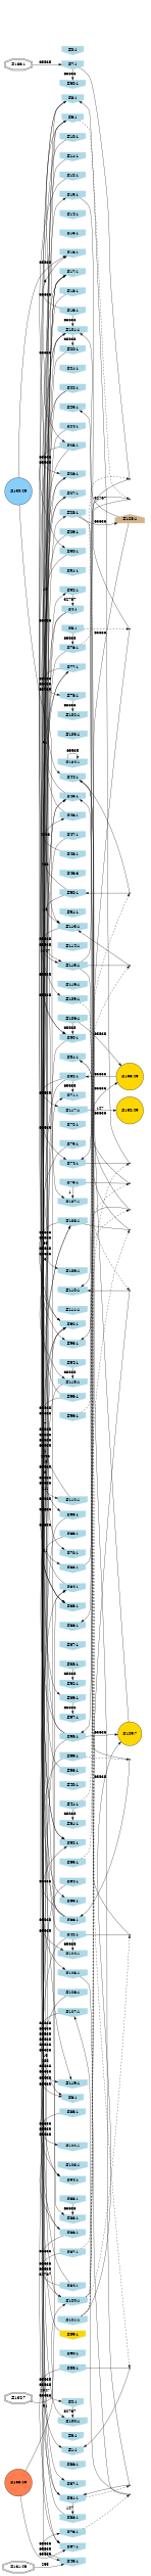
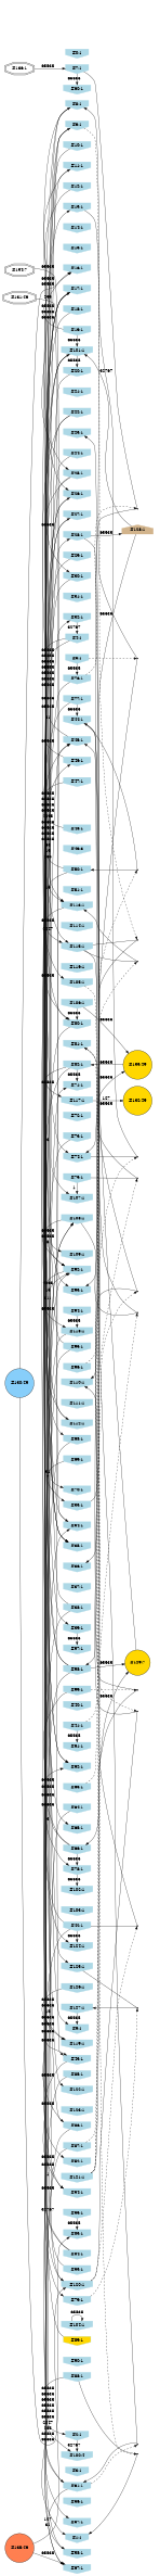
  digraph {
    rankdir=LR
    node [shape=invhouse style=filled color=lightblue]
    rankInputs [shape=circle style=invisible color=""]
    n2 [label="#0:1"]
    n3 [label="#1:1"]
    n4 [label="#2:1"]
    n5 [label="#3:1"]
    n6 [label="#4:1"]
    n7 [label="#5:1"]
    n8 [label="#6:1"]
    n9 [label="#7:1"]
    n10 [label="#8:1"]
    n11 [label="#9:1"]
    n12 [label="#10:1"]
    n13 [label="#11:1"]
    n14 [label="#12:1"]
    n15 [label="#13:1"]
    n16 [label="#14:1"]
    n17 [label="#15:1"]
    n18 [label="#16:1"]
    n19 [label="#17:1"]
    n20 [label="#18:1"]
    n21 [label="#19:1"]
    n22 [label="#20:1"]
    n23 [label="#21:1"]
    n24 [label="#22:1"]
    n25 [label="#23:1"]
    n26 [label="#24:1"]
    n27 [label="#25:1"]
    n28 [label="#26:1"]
    n29 [label="#27:1"]
    n30 [label="#28:1"]
    n31 [label="#29:1"]
    n32 [label="#30:1"]
    n33 [label="#31:1"]
    n34 [label="#32:1"]
    n35 [label="#33:1"]
    n36 [label="#34:1"]
    n37 [label="#35:1"]
    n38 [label="#36:1"]
    n39 [label="#37:1"]
    n40 [label="#38:1"]
    n41 [label="#39:1"]
    n42 [label="#40:1"]
    n43 [label="#41:1"]
    n44 [label="#42:1"]
    n45 [label="#43:1"]
    n46 [label="#44:1"]
    n47 [label="#45:1"]
    n48 [label="#46:1"]
    n49 [label="#47:1"]
    n50 [label="#48:1"]
    n51 [label="#49:3"]
    n52 [label="#50:1"]
    n53 [label="#51:1"]
    n54 [label="#52:1"]
    n55 [label="#53:1"]
    n56 [label="#54:1"]
    n57 [label="#55:1"]
    n58 [label="#56:1"]
    n59 [label="#57:1"]
    n60 [label="#58:1"]
    n61 [label="#60:1"]
    n62 [label="#61:1"]
    n63 [label="#62:1"]
    n64 [label="#63:1"]
    n65 [label="#64:1"]
    n66 [label="#65:1"]
    n67 [label="#66:1"]
    n68 [label="#67:1"]
    n69 [label="#68:1"]
    n70 [label="#69:1"]
    n71 [label="#70:1"]
    n72 [label="#71:1"]
    n73 [label="#72:1"]
    n74 [label="#73:1"]
    n75 [label="#74:1"]
    n76 [label="#75:1"]
    n77 [label="#76:1"]
    n78 [label="#77:1"]
    n79 [label="#78:1"]
    n80 [label="#79:1"]
    n81 [label="#80:1"]
    n82 [label="#81:1"]
    n83 [label="#82:1"]
    n84 [label="#83:1"]
    n85 [label="#84:1"]
    n86 [label="#85:1"]
    n87 [label="#86:1"]
    n88 [label="#87:1"]
    n89 [label="#88:1"]
    n90 [fillcolor=gold label="#89:1"]
    n91 [label="#90:1"]
    n92 [label="#91:1"]
    n93 [label="#92:1"]
    n94 [label="#93:1"]
    n95 [label="#94:1"]
    n96 [label="#95:1"]
    n97 [label="#96:1"]
    n98 [label="#97:1"]
    n99 [label="#98:1"]
    n100 [label="#99:1"]
-   n101 [label="#100:1"]
+   n101 [label="#100:4"]
    n102 [label="#101:1"]
    n103 [label="#102:1"]
    n104 [label="#103:1"]
    n105 [label="#104:1"]
    n106 [label="#105:1"]
    n107 [label="#106:1"]
    n108 [label="#107:1"]
    n109 [label="#108:1"]
    n110 [label="#109:1"]
    n111 [label="#110:1"]
    n112 [label="#111:1"]
    n113 [label="#112:1"]
    n114 [label="#113:1"]
    n115 [label="#114:1"]
    n116 [label="#115:1"]
    n117 [label="#116:1"]
    n118 [label="#117:1"]
    n119 [label="#118:1"]
    n120 [label="#119:1"]
    n121 [label="#120:1"]
    n122 [label="#121:1"]
    n123 [label="#122:1"]
    n124 [label="#123:1"]
    n125 [label="#124:1"]
    n126 [label="#125:1"]
    n127 [label="#126:1"]
    n128 [label="#127:1"]
    rankOutputs [shape=circle style=invisible color=""]
    n130 [color=tan label="#128:1" shape=house]
    145 [shape=point style="" color=""]
    148 [shape=point style="" color=""]
    146 [shape=point style="" color=""]
    151 [shape=point style="" color=""]
    n135 [fillcolor=gold label="#133:49" shape=circle color=""]
    144 [shape=point style="" color=""]
    143 [shape=point style="" color=""]
    140 [shape=point style="" color=""]
    149 [shape=point style="" color=""]
    147 [shape=point style="" color=""]
    150 [shape=point style="" color=""]
    138 [shape=point style="" color=""]
    152 [shape=point style="" color=""]
    142 [shape=point style="" color=""]
    n145 [fillcolor=gold label="#129:7" shape=circle color=""]
    141 [shape=point style="" color=""]
    139 [shape=point style="" color=""]
    n148 [fillcolor=gold label="#132:49" shape=circle color=""]
    n149 [fillcolor=lightskyblue label="#130:49" shape=circle color=""]
    n150 [label="#131:49" shape=doubleoctagon style="" color=""]
    n151 [label="#134:7" shape=doubleoctagon style="" color=""]
    n152 [fillcolor=coral label="#135:49" shape=circle color=""]
    n153 [label="#136:1" shape=doubleoctagon style="" color=""]
    subgraph sub_1 {
      rank=same
      rankInputs
      n2
      n3
      n4
      n5
      n6
      n7
      n8
      n9
      n10
      n11
      n12
      n13
      n14
      n15
      n16
      n17
      n18
      n19
      n20
      n21
      n22
      n23
      n24
      n25
      n26
      n27
      n28
      n29
      n30
      n31
      n32
      n33
      n34
      n35
      n36
      n37
      n38
      n39
      n40
      n41
      n42
      n43
      n44
      n45
      n46
      n47
      n48
      n49
      n50
      n51
      n52
      n53
      n54
      n55
      n56
      n57
      n58
      n59
      n60
      n61
      n62
      n63
      n64
      n65
      n66
      n67
      n68
      n69
      n70
      n71
      n72
      n73
      n74
      n75
      n76
      n77
      n78
      n79
      n80
      n81
      n82
      n83
      n84
      n85
      n86
      n87
      n88
      n89
      n90
      n91
      n92
      n93
      n94
      n95
      n96
      n97
      n98
      n99
      n100
      n101
      n102
      n103
      n104
      n105
      n106
      n107
      n108
      n109
      n110
      n111
      n112
      n113
      n114
      n115
      n116
      n117
      n118
      n119
      n120
      n121
      n122
      n123
      n124
      n125
      n126
      n127
      n128
    }
    subgraph sub_2 {
      rank=same
      rankOutputs
      n130
    }
    rankInputs -> n2 [style=invis]
    rankInputs -> rankOutputs [color=invis]
    n2 -> n3 [style=invis]
    n3 -> n4 [style=invis]
    n4 -> n5 [style=invis]
    n4 -> n101 [label=32767]
    n5 -> n6 [style=invis]
    n6 -> n7 [style=invis]
    n6 -> n37 [label=65535]
    n6 -> n123 [label=65535]
    n7 -> n8 [style=invis]
    n7 -> n77 [label=65535]
    n7 -> 145 [style=dashed]
    n8 -> n9 [style=invis]
    n9 -> n10 [style=invis]
    n9 -> n61 [label=65535]
    n9 -> 148 [dir=none]
    n10 -> n11 [style=invis]
    n10 -> n27 [label=65535]
    n10 -> n93 [label=65535]
    n11 -> n12 [style=invis]
    n11 -> n41 [label=65535]
    n11 -> n108 [label=3]
    n11 -> 146 [style=dashed]
    n12 -> n13 [style=invis]
    n12 -> n94 [label=65535]
    n13 -> n14 [style=invis]
    n13 -> n56 [label=65535]
    n14 -> n15 [style=invis]
    n14 -> n28 [label=65535]
    n15 -> n16 [style=invis]
    n15 -> 145 [dir=none]
    n16 -> n17 [style=invis]
    n17 -> n18 [style=invis]
    n18 -> n19 [style=invis]
    n19 -> n20 [style=invis]
    n19 -> n37 [label=65535]
    n19 -> n37 [label=127]
    n20 -> n21 [style=invis]
    n20 -> n126 [label=65535]
    n21 -> n18 [label=65535]
    n21 -> n22 [style=invis]
    n21 -> n102 [label=65535]
    n22 -> n23 [style=invis]
    n22 -> n71 [label=7]
    n23 -> n24 [style=invis]
    n24 -> n8 [label=65535]
    n24 -> n25 [style=invis]
    n24 -> n116 [label=65535]
    n25 -> n26 [style=invis]
    n26 -> n27 [style=invis]
    n26 -> n101 [label=255]
    n27 -> n28 [style=invis]
    n27 -> n32 [label=65535]
    n27 -> n79 [label=65535]
    n28 -> n29 [style=invis]
    n28 -> n75 [label=65535]
    n29 -> n30 [style=invis]
    n29 -> n81 [label=65535]
    n30 -> n31 [style=invis]
    n30 -> n130 [label=65535]
    n30 -> 151 [dir=none]
    n31 -> n32 [style=invis]
    n31 -> n116 [label=2047]
    n32 -> n33 [style=invis]
    n32 -> n114 [label=15]
    n33 -> n34 [style=invis]
    n34 -> n6 [label=32767]
    n34 -> n35 [style=invis]
    n35 -> n36 [style=invis]
    n35 -> n135 [label=65535]
    n36 -> n29 [label=65535]
    n36 -> n37 [style=invis]
    n37 -> n38 [style=invis]
    n38 -> n39 [style=invis]
    n39 -> n40 [style=invis]
+   n40 -> n13 [label=65535]
    n40 -> n41 [style=invis]
    n40 -> n54 [label=65535]
    n41 -> n42 [style=invis]
    n41 -> n98 [label=65535]
    n42 -> n43 [style=invis]
    n43 -> n44 [style=invis]
    n43 -> n62 [label=65535]
    n43 -> 144 [style=dashed]
    n44 -> n45 [style=invis]
    n44 -> n56 [label=65535]
    n44 -> n109 [label=65535]
    n44 -> n125 [label=65535]
    n44 -> 143 [dir=none]
    n45 -> n46 [style=invis]
    n45 -> n80 [label=65535]
    n46 -> n47 [style=invis]
    n46 -> 140 [dir=none]
    n46 -> 149 [dir=none]
    n47 -> n48 [style=invis]
    n47 -> n102 [label=31]
    n48 -> n19 [label=65535]
    n48 -> n49 [style=invis]
    n49 -> n50 [style=invis]
    n49 -> n63 [label=65535]
    n50 -> n48 [label=4095]
    n50 -> n51 [style=invis]
    n51 -> n52 [style=invis]
    n52 -> n28 [label=255]
    n52 -> n53 [style=invis]
    n52 -> n114 [label=15]
    n53 -> n54 [style=invis]
    n54 -> n55 [style=invis]
    n55 -> n47 [label=1]
    n55 -> n56 [style=invis]
    n56 -> n57 [style=invis]
    n57 -> n58 [style=invis]
    n57 -> n84 [label=65535]
    n58 -> n59 [style=invis]
    n59 -> n60 [style=invis]
    n60 -> n36 [label=65535]
    n61 -> n62 [style=invis]
    n62 -> n63 [style=invis]
    n63 -> n64 [style=invis]
    n64 -> n65 [style=invis]
    n64 -> 140 [style=dashed]
    n65 -> n4 [label=2047]
    n65 -> n66 [style=invis]
    n66 -> n67 [style=invis]
    n67 -> n63 [label=65535]
    n67 -> n68 [style=invis]
-   n67 -> n78 [label=65535]
+   n67 -> n79 [label=65535]
    n67 -> n109 [label=3]
    n68 -> n69 [style=invis]
    n69 -> n68 [label=65535]
    n69 -> n70 [style=invis]
    n70 -> n35 [label=31]
    n70 -> n71 [style=invis]
    n71 -> n72 [style=invis]
    n72 -> n73 [style=invis]
    n73 -> n74 [style=invis]
    n74 -> n75 [style=invis]
    n74 -> n110 [label=3]
    n75 -> n76 [style=invis]
    n75 -> 147 [dir=none]
    n76 -> n77 [style=invis]
    n76 -> n108 [label=1]
    n76 -> 144 [dir=none]
    n77 -> n78 [style=invis]
    n77 -> n119 [label=65535]
    n77 -> 148 [style=dashed]
    n78 -> n46 [label=65535]
    n78 -> n79 [style=invis]
    n78 -> n81 [label=65535]
    n79 -> n80 [style=invis]
    n79 -> n103 [label=65535]
    n80 -> n81 [style=invis]
    n80 -> 150 [style=dashed]
    n81 -> n82 [style=invis]
    n81 -> n121 [label=65535]
    n82 -> n83 [style=invis]
    n82 -> 138 [style=dashed]
    n83 -> n72 [label=65535]
    n83 -> n84 [style=invis]
    n83 -> n113 [label=511]
    n83 -> n118 [label=65535]
    n84 -> n85 [style=invis]
    n85 -> n30 [label=65535]
    n85 -> n72 [label=32767]
    n85 -> n86 [style=invis]
    n86 -> n59 [label=65535]
    n86 -> n87 [style=invis]
    n87 -> n15 [label=65535]
    n87 -> n88 [style=invis]
    n87 -> n92 [label=65535]
    n88 -> n3 [label=65535]
    n88 -> n89 [style=invis]
    n88 -> 152 [style=dashed]
    n89 -> n68 [label=65535]
    n89 -> n90 [style=invis]
    n89 -> 142 [dir=none]
    n90 -> n91 [style=invis]
    n90 -> n93 [label=65535]
    n91 -> n92 [style=invis]
    n92 -> n34 [label=65535]
    n92 -> n60 [label=127]
    n92 -> n93 [style=invis]
    n92 -> 151 [style=dashed]
    n93 -> n69 [label=4095]
    n93 -> n94 [style=invis]
    n94 -> n95 [style=invis]
    n95 -> n96 [style=invis]
    n95 -> n119 [label=65535]
    n96 -> n10 [label=63]
    n96 -> n97 [style=invis]
    n96 -> n120 [label=65535]
    n97 -> n98 [style=invis]
    n97 -> 149 [style=dashed]
    n98 -> n99 [style=invis]
    n99 -> n19 [label=65535]
    n99 -> n45 [label=65535]
    n99 -> n93 [label=15]
    n99 -> n100 [style=invis]
    n99 -> n145 [label=65535]
    n100 -> n101 [style=invis]
    n100 -> n125 [label=65535]
    n100 -> 141 [style=dashed]
    n101 -> n102 [style=invis]
    n102 -> n22 [label=65535]
    n102 -> n63 [label=65535]
    n102 -> n66 [label=65535]
    n102 -> n103 [style=invis]
    n103 -> n104 [style=invis]
    n104 -> n105 [style=invis]
    n105 -> n105 [label=65535]
    n105 -> n106 [style=invis]
    n106 -> n107 [style=invis]
    n106 -> 142 [style=dashed]
    n107 -> n81 [label=65535]
    n107 -> n108 [style=invis]
    n107 -> n135 [label=65535]
    n108 -> n109 [style=invis]
    n109 -> n93 [label=65535]
    n109 -> n110 [style=invis]
    n109 -> 139 [dir=none]
    n110 -> n111 [style=invis]
    n111 -> n112 [style=invis]
    n112 -> n113 [style=invis]
    n113 -> n47 [label=65535]
    n113 -> n114 [style=invis]
    n114 -> n106 [label=65535]
    n114 -> n115 [style=invis]
    n115 -> n116 [style=invis]
    n116 -> n117 [style=invis]
    n116 -> 146 [dir=none]
    n116 -> 152 [dir=none]
    n116 -> 141 [dir=none]
    n117 -> n118 [style=invis]
    n118 -> n119 [style=invis]
    n118 -> n148 [label=127]
    n119 -> n87 [label=65535]
    n119 -> n120 [style=invis]
    n120 -> n121 [style=invis]
    n121 -> n11 [label=15]
    n121 -> n122 [style=invis]
    n121 -> 143 [style=dashed]
    n121 -> 138 [dir=none]
    n122 -> n123 [style=invis]
    n122 -> 147 [style=dashed]
    n122 -> n145 [label=65535]
    n122 -> 139 [style=dashed]
    n123 -> n124 [style=invis]
    n124 -> n125 [style=invis]
    n125 -> n126 [style=invis]
    n126 -> n127 [style=invis]
    n126 -> 150 [dir=none]
    n127 -> n120 [label=65535]
    n127 -> n128 [style=invis]
    n128 -> n8 [label=65535]
    rankOutputs -> n130 [style=invis]
    n130 -> n94 [label=65535]
    n130 -> n102 [label=32767]
    145 -> n99
    148 -> n75
    146 -> n111
    151 -> n92
    n135 -> n83 [label=65535]
    144 -> n82
    143 -> n47
    140 -> n38
    149 -> n52
    147 -> n10
    150 -> n128
    138 -> n111
    152 -> n114
    142 -> n3
    n145 -> n25 [label=65535]
    141 -> n67
    139 -> n46
    n149 -> n18 [label=65535]
    n149 -> n84 [label=65535]
    n150 -> n45 [label=255]
    n151 -> n36 [label=65535]
    n152 -> n68 [label=65535]
    n152 -> n121 [label=31]
    n153 -> n9 [label=65535]
  }
